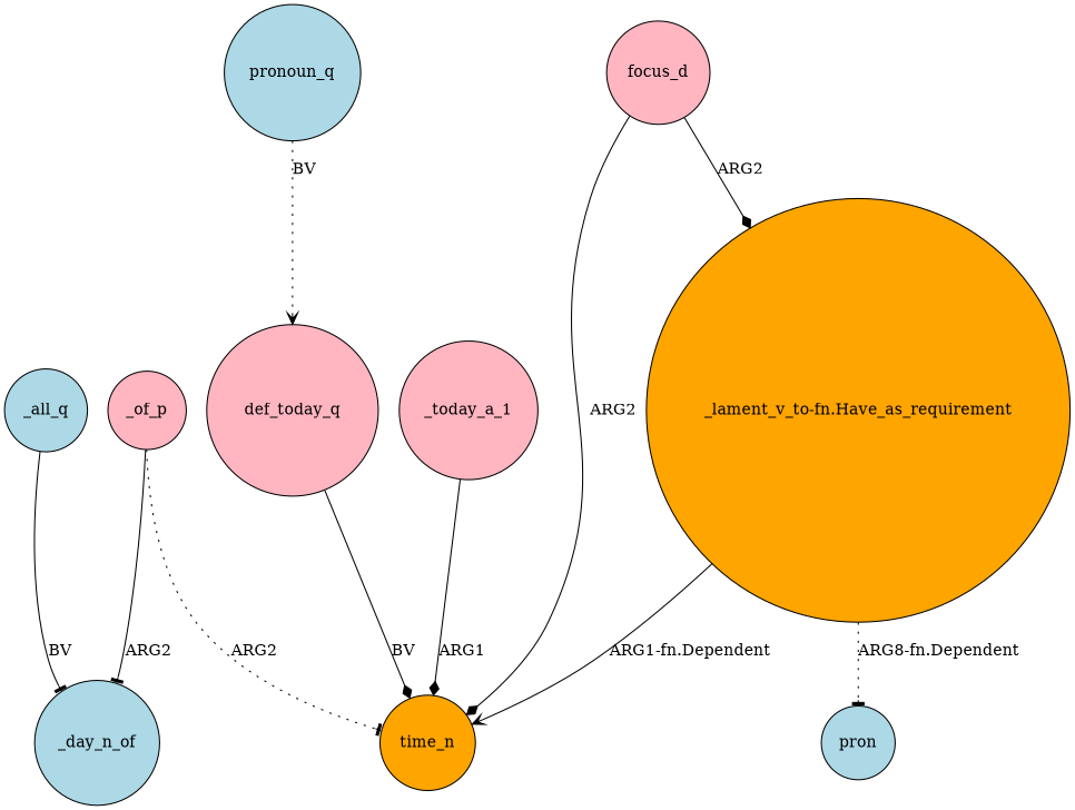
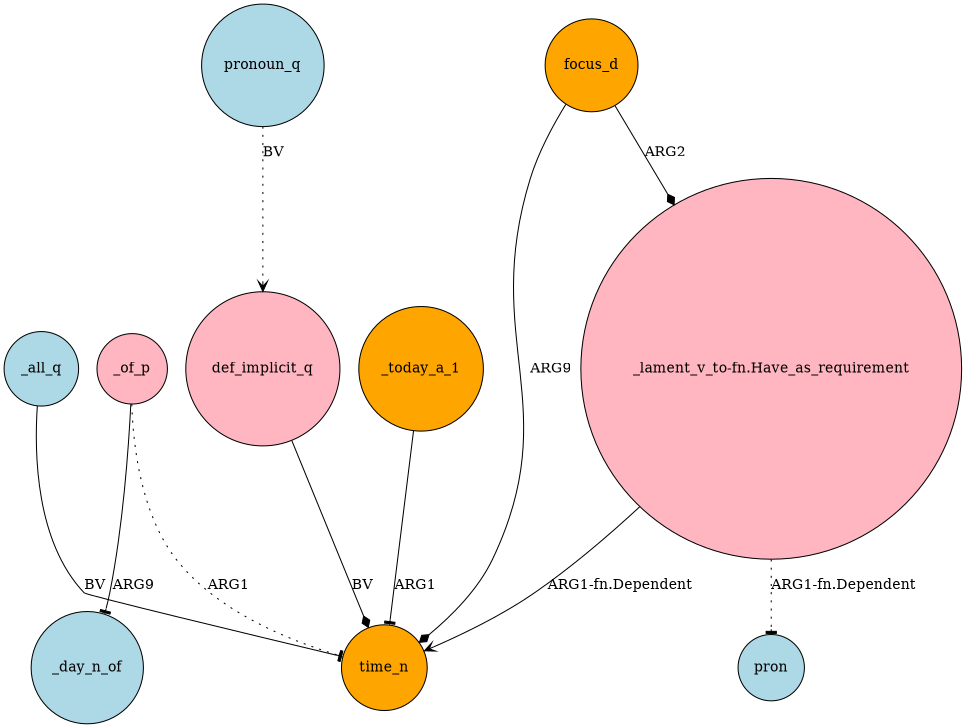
  digraph {
    node [fillcolor=lightblue shape=circle style=filled]
    edge [arrowhead=tee style=solid]
-   _today_a_1 [fillcolor=lightpink]
+   _today_a_1 [fillcolor=orange]
    time_n [fillcolor=orange]
    _of_p [fillcolor=lightpink]
    _day_n_of
-   focus_d [fillcolor=lightpink]
-   "_lament_v_to-fn.Have_as_requirement" [fillcolor=orange]
+   focus_d [fillcolor=orange]
+   "_lament_v_to-fn.Have_as_requirement" [fillcolor=lightpink]
    pron
-   def_implicit_q [fillcolor=lightpink label=def_today_q]
+   def_implicit_q [fillcolor=lightpink]
    pronoun_q
    _all_q
-   _today_a_1 -> time_n [arrowhead=diamond label=ARG1]
-   _of_p -> time_n [label=ARG2 style=dotted]
-   _of_p -> _day_n_of [label=ARG2]
-   focus_d -> time_n [arrowhead=diamond label=ARG2]
+   _today_a_1 -> time_n [label=ARG1]
+   _of_p -> time_n [label=ARG1 style=dotted]
+   _of_p -> _day_n_of [label=ARG9]
+   focus_d -> time_n [arrowhead=diamond label=ARG9]
    focus_d -> "_lament_v_to-fn.Have_as_requirement" [arrowhead=diamond label=ARG2]
    "_lament_v_to-fn.Have_as_requirement" -> time_n [arrowhead=vee label="ARG1-fn.Dependent"]
-   "_lament_v_to-fn.Have_as_requirement" -> pron [label="ARG8-fn.Dependent" style=dotted]
+   "_lament_v_to-fn.Have_as_requirement" -> pron [label="ARG1-fn.Dependent" style=dotted]
    def_implicit_q -> time_n [arrowhead=diamond label=BV]
    pronoun_q -> def_implicit_q [arrowhead=vee label=BV style=dotted]
-   _all_q -> _day_n_of [label=BV]
+   _all_q -> time_n [label=BV]
  }
